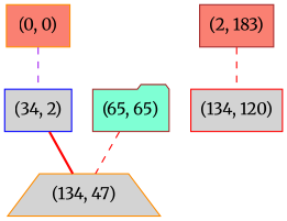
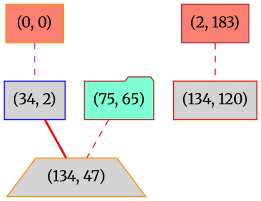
  graph {
    fontname=Merriweather
    node [color=darkorange fillcolor=lightgrey fontname=Merriweather shape=box style=filled]
    edge [color=red fontname=Merriweather style=dashed weight=1]
    "(0, 0)" [fillcolor=salmon]
    "(34, 2)" [color=blue]
    "(134, 47)" [shape=trapezium]
    "(2, 183)" [color=brown fillcolor=salmon]
    "(134, 120)" [color=red]
-   "(75, 65)" [color=brown fillcolor=aquamarine shape=folder label="(65, 65)"]
+   "(75, 65)" [color=brown fillcolor=aquamarine shape=folder]
    "(0, 0)" -- "(34, 2)" [color=purple weight=4]
    "(34, 2)" -- "(134, 47)" [style=bold]
    "(2, 183)" -- "(134, 120)"
    "(75, 65)" -- "(134, 47)"
  }
